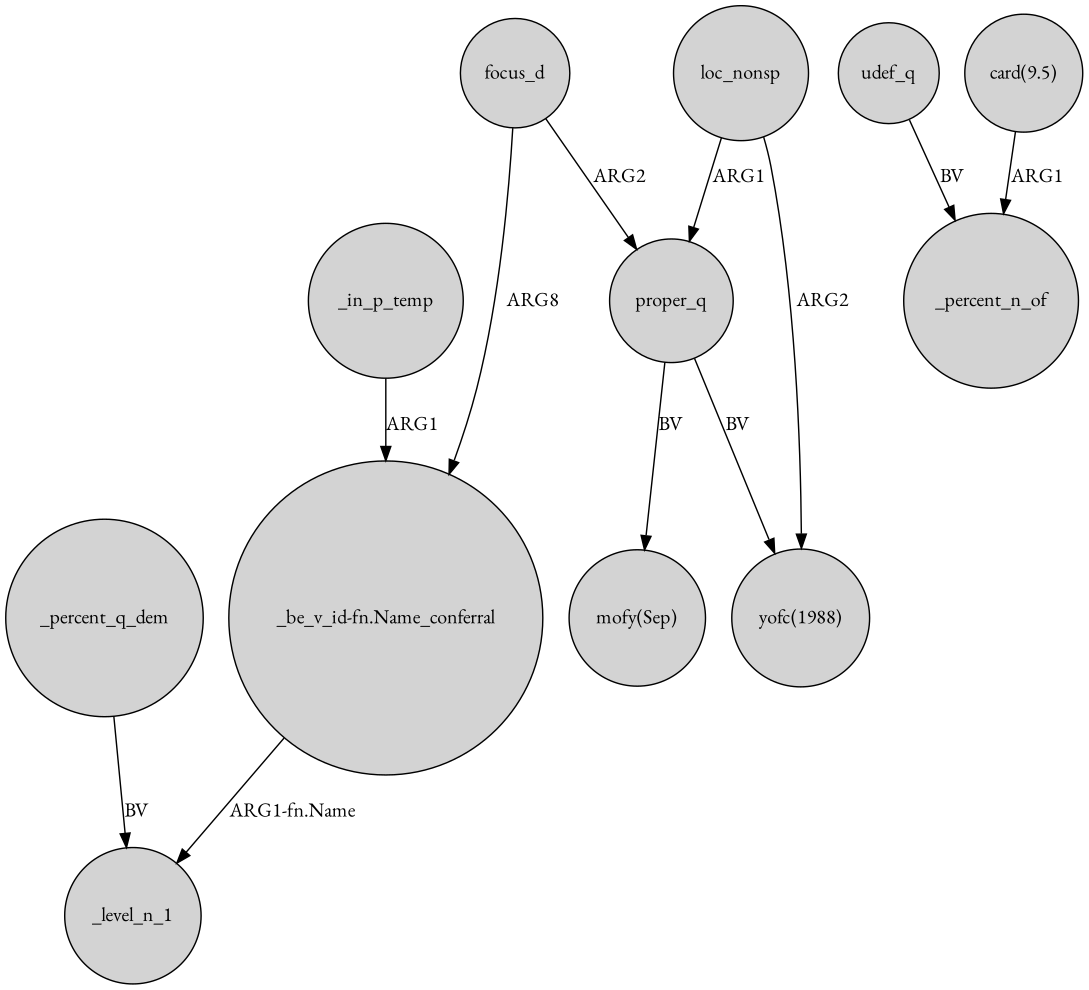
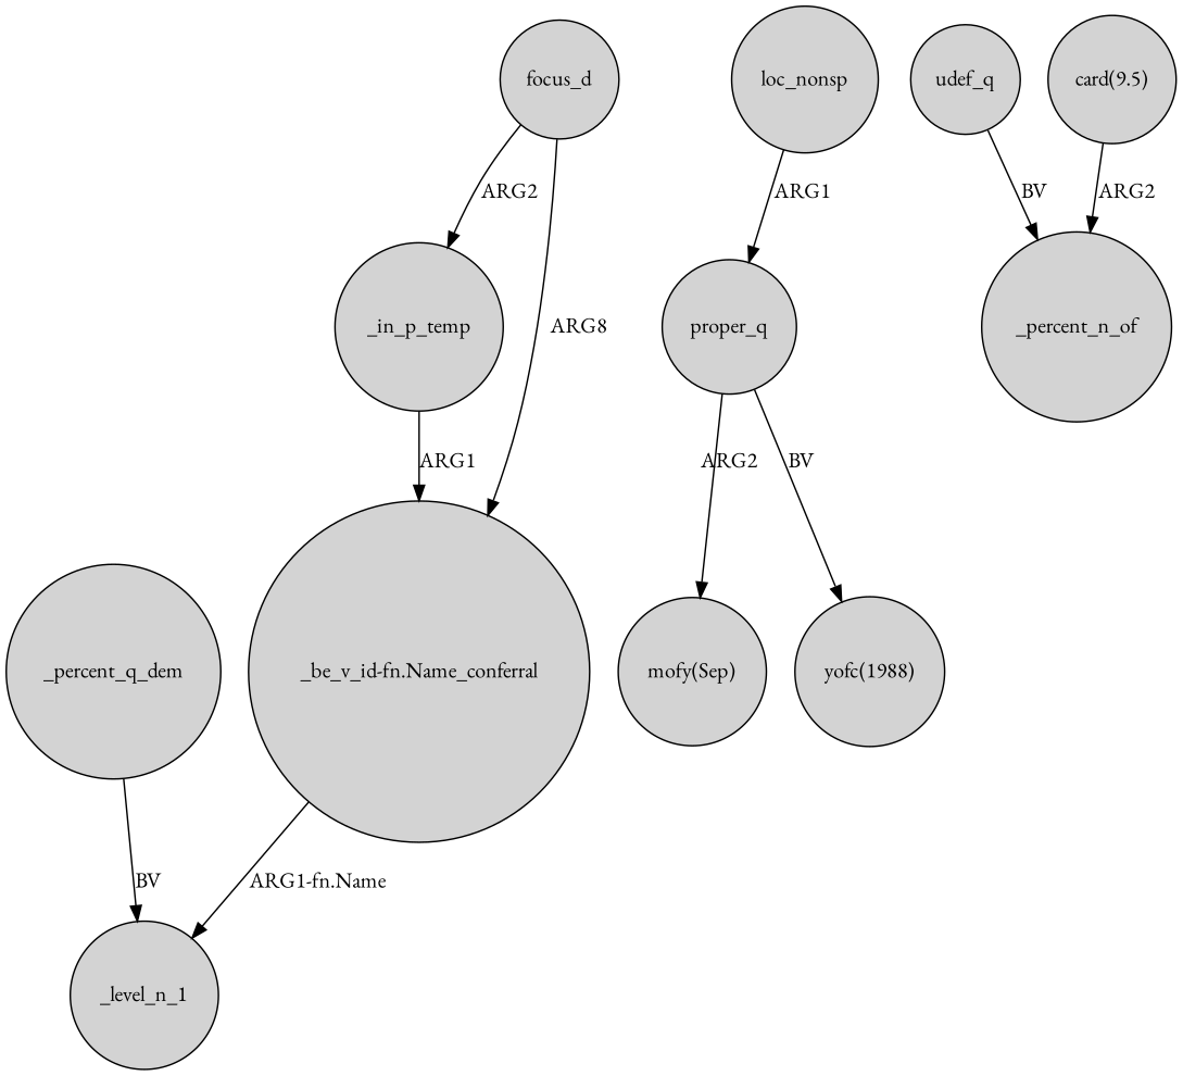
  digraph {
    fontname="EB Garamond"
    node [fontname="EB Garamond" shape=circle style=filled]
    edge [fontname="EB Garamond"]
    "_be_v_id-fn.Name_conferral"
    _level_n_1
    proper_q
    "mofy(Sep)"
    "yofc(1988)"
    udef_q
    _percent_n_of
    n8 [label=_percent_q_dem]
    "card(9.5)"
    _in_p_temp
    loc_nonsp
    focus_d
    "_be_v_id-fn.Name_conferral" -> _level_n_1 [label="ARG1-fn.Name"]
-   proper_q -> "mofy(Sep)" [label=BV]
+   proper_q -> "mofy(Sep)" [label=ARG2]
    proper_q -> "yofc(1988)" [label=BV]
    udef_q -> _percent_n_of [label=BV]
    n8 -> _level_n_1 [label=BV]
-   "card(9.5)" -> _percent_n_of [label=ARG1]
+   "card(9.5)" -> _percent_n_of [label=ARG2]
    _in_p_temp -> "_be_v_id-fn.Name_conferral" [label=ARG1]
    loc_nonsp -> proper_q [label=ARG1]
-   loc_nonsp -> "yofc(1988)" [label=ARG2]
    focus_d -> "_be_v_id-fn.Name_conferral" [label=ARG8]
-   focus_d -> proper_q [label=ARG2]
+   focus_d -> _in_p_temp [label=ARG2]
  }
